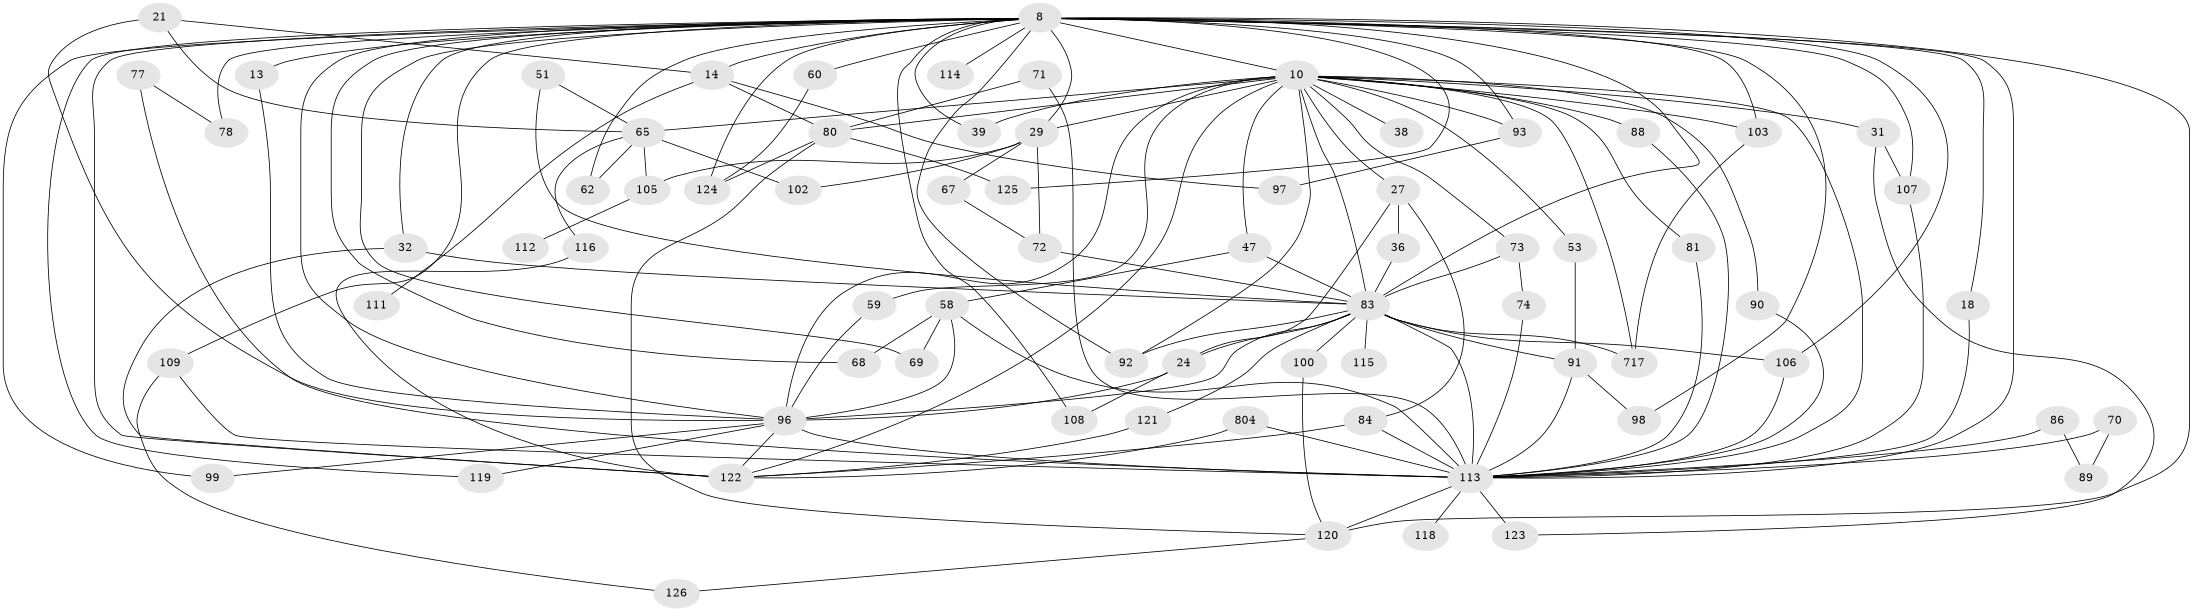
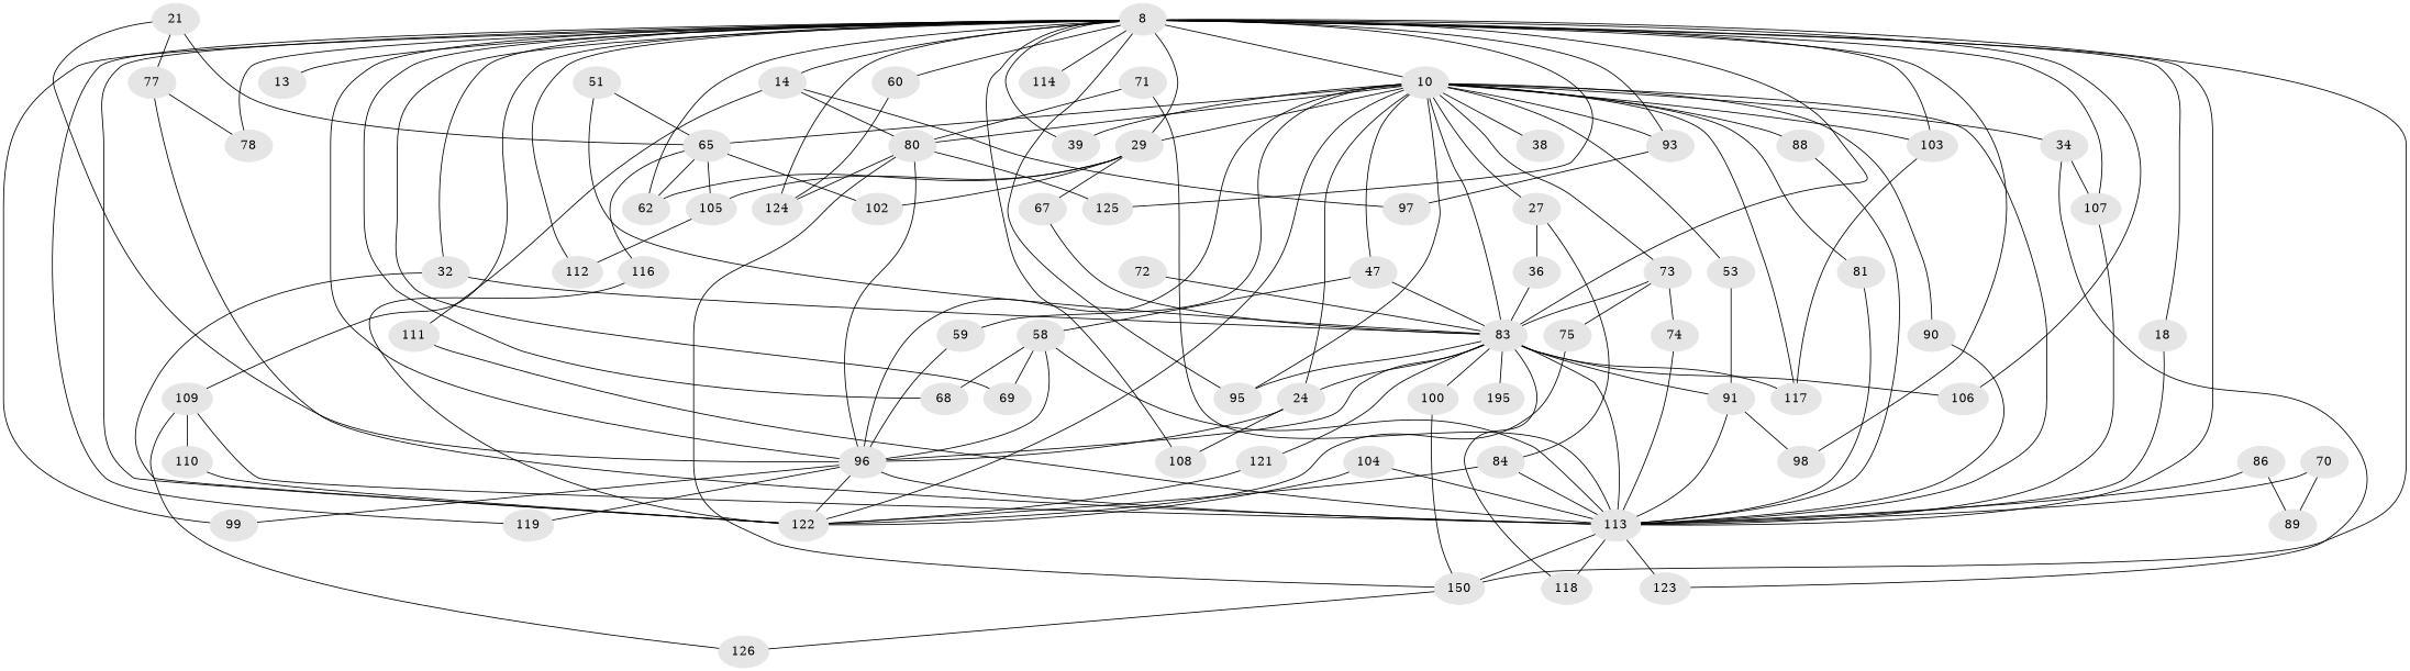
  graph {
    node [color=gray90 style=filled]
    8 [super="+5"]
    10 [super="+2"]
    13
    14
    18
    29 [super="+19"]
    32 [super="+24"]
    39
    60
    62
    68
    69
    78
    83 [super="+66+63"]
-   92 [super="+65"]
+   92 [super="+65" label=95]
    93 [super="+82"]
    96 [super="+16+6"]
    98
    99
    103 [super="+35"]
    106 [super="+26"]
    107 [super="+11"]
    108
    109
    112
    113 [super="+44+52+9"]
    114
    119
-   120 [super="+15+64"]
+   120 [super="+15+64" label=150]
    122 [super="+49+95"]
    124
    125 [super="+54"]
    27
-   31
+   31 [label=34]
    38
    53
    n37 [label=65 super="+33"]
    59
    73
    80 [super="+28+30+40"]
    81
    88 [super="+25"]
    90
    n44 [label=24 super="+41+61"]
-   117 [super="+79+87" label=717]
+   117 [super="+79+87"]
    47
    97
    111
    67
    72
    102
    105 [super="+101"]
    91 [super="+17"]
    100 [super="+85+22"]
-   115
+   115 [label=195]
    118
    121
+   110
    126
    123
    36
    84 [super="+56"]
    116
    74
+   75
    21
    77 [super="+12"]
    58 [super="+37"]
    51
    70
    89
    71
    86
-   104 [label=804]
+   104
    8 -- 10 [weight=4]
    8 -- 13 [weight=2]
    8 -- 14 [weight=2]
    8 -- 18
    8 -- 29
    8 -- 32
    8 -- 39
    8 -- 60
    8 -- 62
    8 -- 68
    8 -- 69
    8 -- 78
    8 -- 83 [weight=6]
    8 -- 92
    8 -- 93 [weight=2]
    8 -- 96 [weight=4]
    8 -- 98
    8 -- 99
    8 -- 103 [weight=3]
    8 -- 106 [weight=2]
    8 -- 107
    8 -- 108
    8 -- 109
+   8 -- 112
    8 -- 113 [weight=4]
    8 -- 114
    8 -- 119
    8 -- 120
    8 -- 122 [weight=5]
    8 -- 124
    8 -- 125 [weight=2]
    10 -- 29 [weight=2]
    10 -- 39
    10 -- 83 [weight=5]
    10 -- 92
    10 -- 93
    10 -- 96 [weight=4]
    10 -- 103
    10 -- 113 [weight=5]
    10 -- 122 [weight=2]
    10 -- 27 [weight=2]
    10 -- 31 [weight=2]
    10 -- 38 [weight=2]
    10 -- 53
    10 -- n37 [weight=2]
    10 -- 59
    10 -- 73
    10 -- 80 [weight=2]
    10 -- 81
    10 -- 88 [weight=2]
    10 -- 90
-   27 -- n44 [weight=2]
+   10 -- n44 [weight=2]
    10 -- 117 [weight=2]
    10 -- 47
    14 -- 80
    14 -- 97
    14 -- 111
    18 -- 113
    29 -- 67
-   29 -- 72
+   29 -- 62
    29 -- 102
    29 -- 105 [weight=2]
    32 -- 83 [weight=2]
    32 -- 122
    60 -- 124
    83 -- 92
    83 -- 96 [weight=5]
    83 -- 106
    83 -- 113 [weight=7]
    83 -- n44
    83 -- 117
    83 -- 91
    83 -- 100 [weight=3]
    83 -- 115
+   83 -- 118
    83 -- 121
    93 -- 97
    96 -- 99
    96 -- 113 [weight=6]
    96 -- 119
    96 -- 122 [weight=2]
    103 -- 117
    107 -- 113
    109 -- 113
+   109 -- 110
    109 -- 126
    113 -- 120 [weight=2]
    113 -- 118
    113 -- 123
    120 -- 126
    27 -- 36
    27 -- 84
    31 -- 107
    31 -- 123
    53 -- 91
    n37 -- 62
    n37 -- 102
    n37 -- 105
    n37 -- 116
    59 -- 96
    73 -- 83
    73 -- 74
-   13 -- 96
+   73 -- 75
+   80 -- 96
    80 -- 120
    80 -- 124
    80 -- 125
    81 -- 113
    88 -- 113
    90 -- 113
    n44 -- 96
    n44 -- 108
    47 -- 83
    47 -- 58
-   106 -- 113
-   67 -- 72
+   111 -- 113
+   67 -- 83
    72 -- 83
    105 -- 112
    91 -- 98
    91 -- 113 [weight=2]
    100 -- 120
    121 -- 122
+   110 -- 122
    36 -- 83
    84 -- 113
    84 -- 122
    116 -- 122
    74 -- 113
+   75 -- 122
    21 -- 96
    21 -- n37
-   21 -- 14
+   21 -- 77
    77 -- 78
    77 -- 113 [weight=2]
    58 -- 68
    58 -- 69
    58 -- 96
    58 -- 113 [weight=2]
    51 -- 83
    51 -- n37
    70 -- 113 [weight=2]
    70 -- 89
    71 -- 113
    71 -- 80
    86 -- 113 [weight=2]
    86 -- 89
    104 -- 113
    104 -- 122
  }
